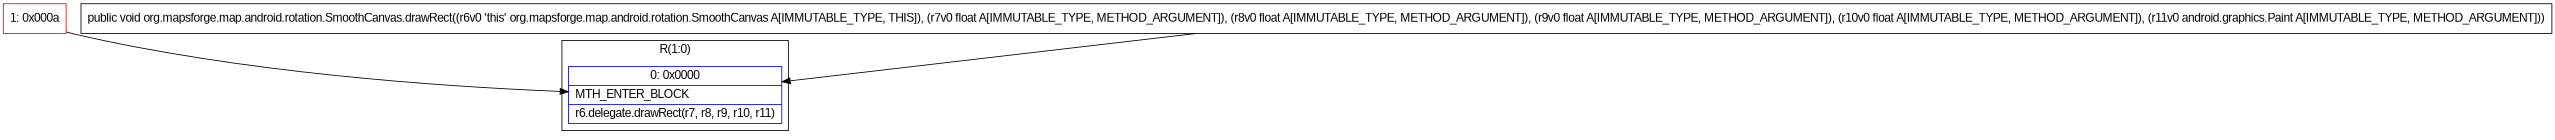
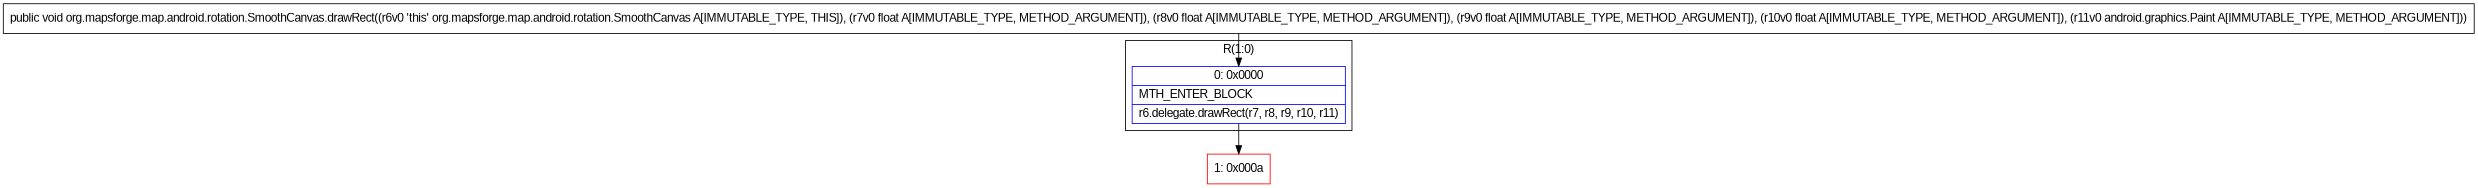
  digraph {
    fontname="Liberation Sans"
    node [shape=record fontname="Liberation Sans"]
    edge [fontname="Liberation Sans"]
    n1 [color=blue label="{0\:\ 0x0000|MTH_ENTER_BLOCK\l|r6.delegate.drawRect(r7, r8, r9, r10, r11)\l}"]
    n2 [color=red label="{1\:\ 0x000a}"]
    n3 [label="{public void org.mapsforge.map.android.rotation.SmoothCanvas.drawRect((r6v0 'this' org.mapsforge.map.android.rotation.SmoothCanvas A[IMMUTABLE_TYPE, THIS]), (r7v0 float A[IMMUTABLE_TYPE, METHOD_ARGUMENT]), (r8v0 float A[IMMUTABLE_TYPE, METHOD_ARGUMENT]), (r9v0 float A[IMMUTABLE_TYPE, METHOD_ARGUMENT]), (r10v0 float A[IMMUTABLE_TYPE, METHOD_ARGUMENT]), (r11v0 android.graphics.Paint A[IMMUTABLE_TYPE, METHOD_ARGUMENT])) }"]
    subgraph cluster_1 {
      label="R(1:0)"
      n1
    }
-   n2 -> n1
+   n1 -> n2
    n3 -> n1
  }
